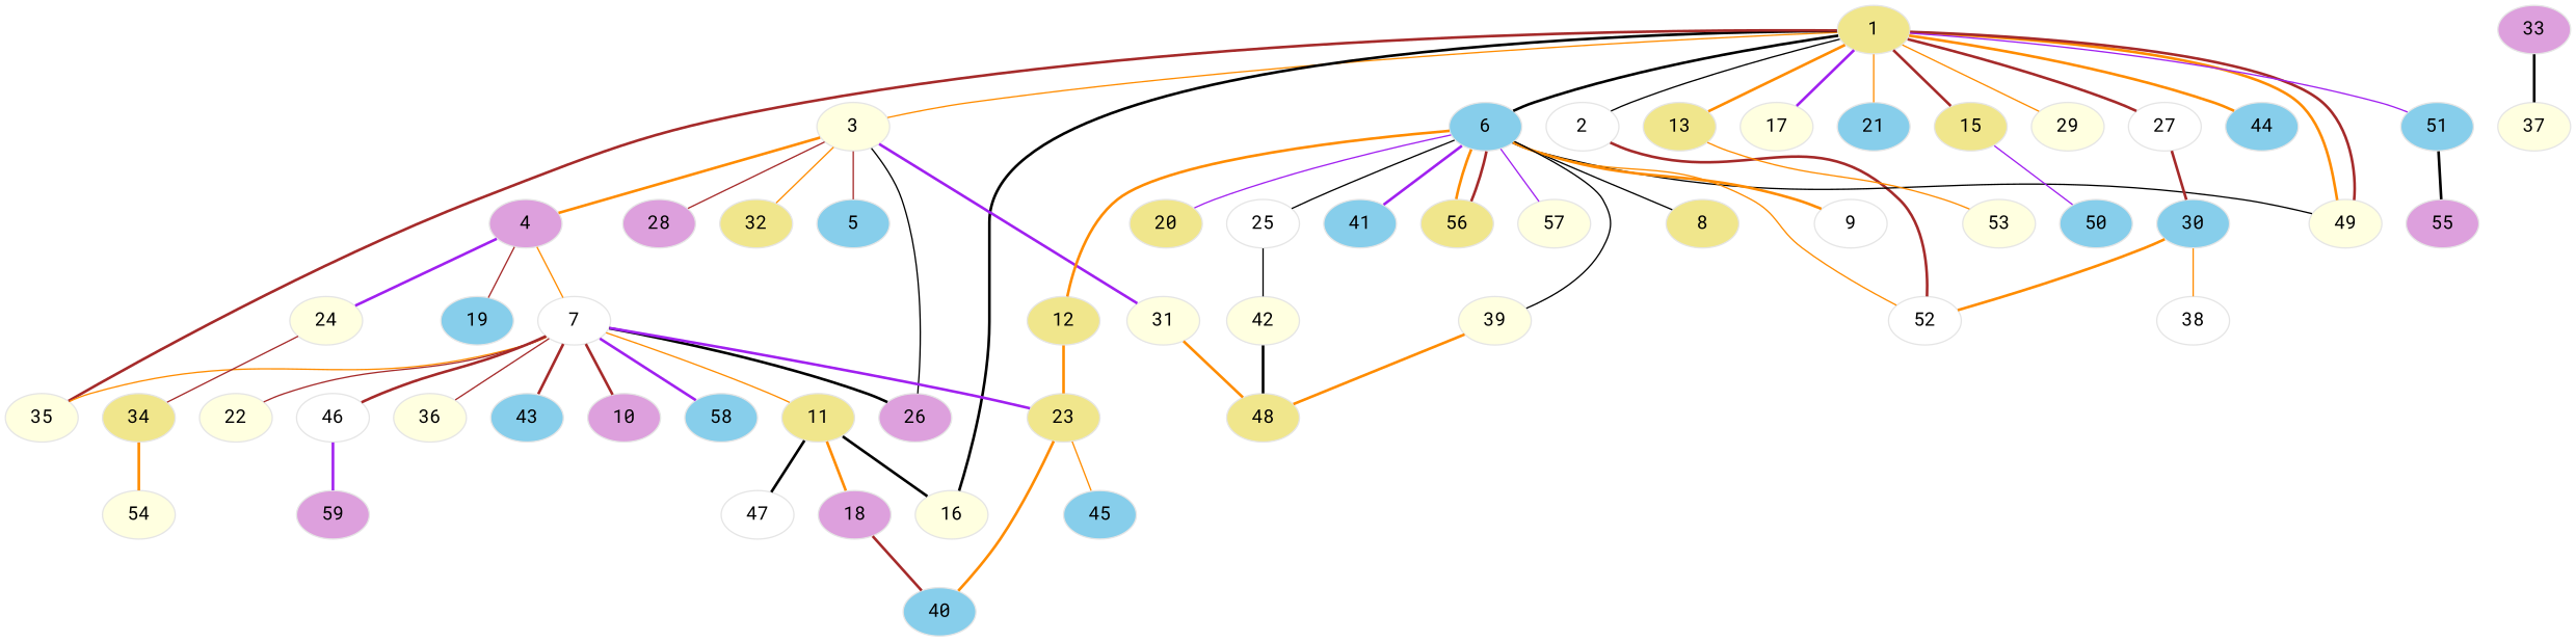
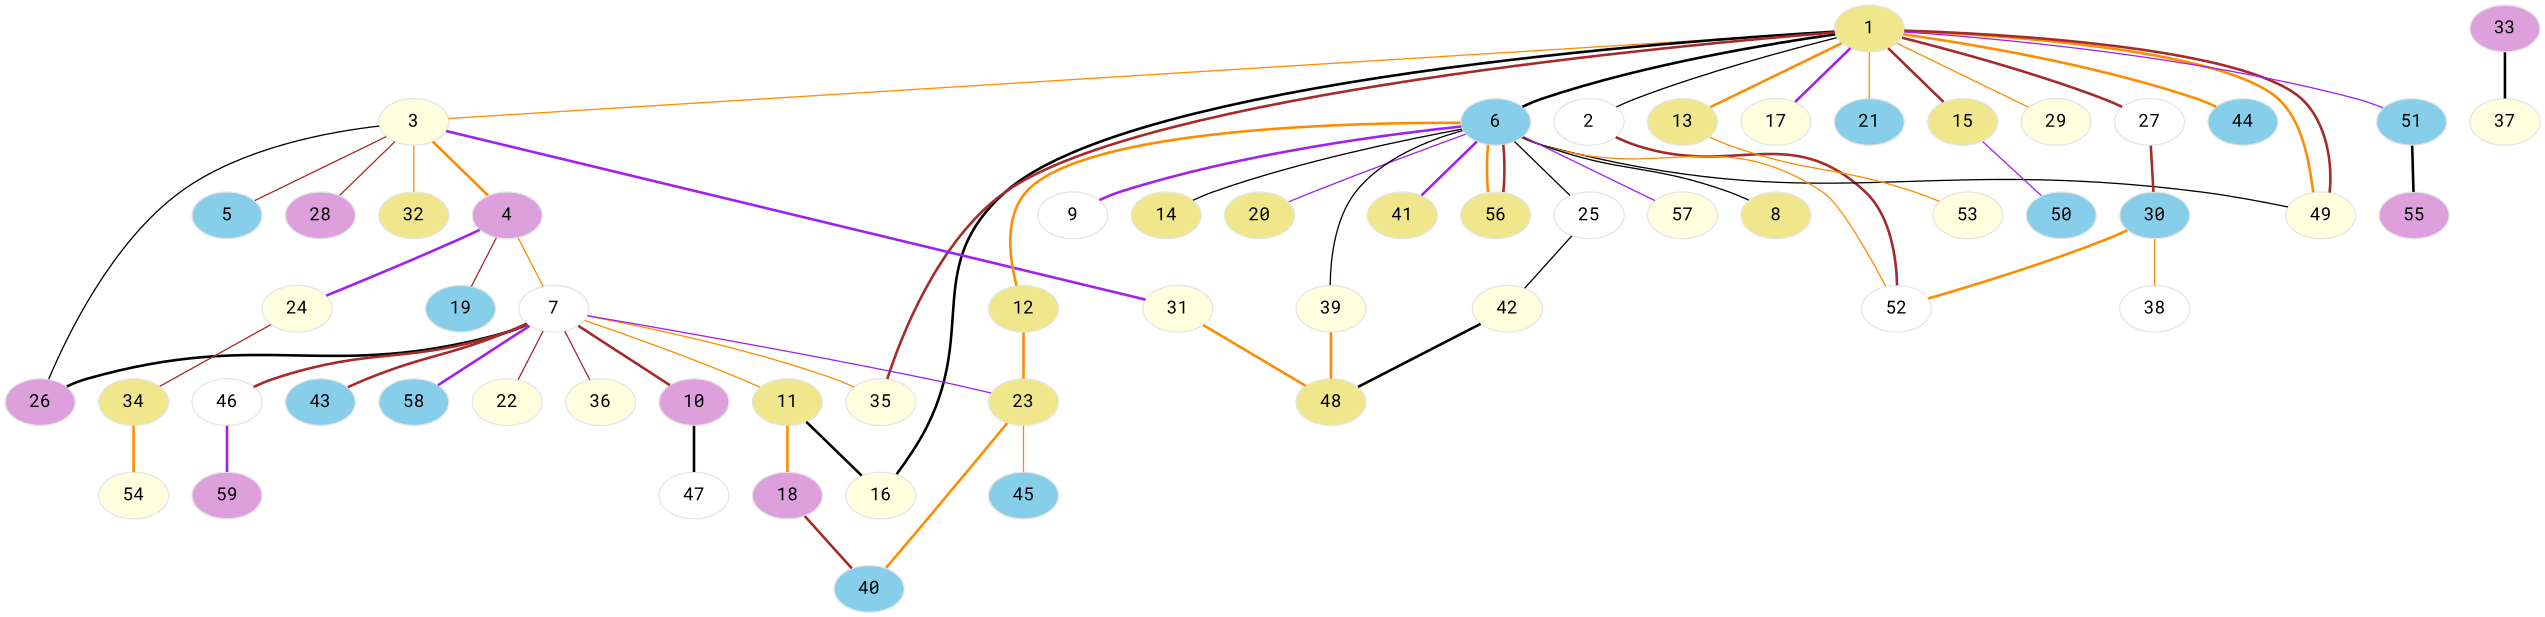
  graph {
    fontname="Roboto Mono"
    node [color=gray90 fillcolor=lightyellow fontname="Roboto Mono" style=filled]
    edge [color=darkorange fontname="Roboto Mono" style=bold]
    1 [fillcolor=khaki]
    2 [fillcolor=white]
    3
    6 [fillcolor=skyblue]
    13 [fillcolor=khaki]
    15 [fillcolor=khaki]
    16
    17
    21 [fillcolor=skyblue]
    27 [fillcolor=white]
    29
    35
    44 [fillcolor=skyblue]
    49
    51 [fillcolor=skyblue]
    52 [fillcolor=white]
    4 [fillcolor=plum]
    5 [fillcolor=skyblue]
    26 [fillcolor=plum]
    28 [fillcolor=plum]
    31
    32 [fillcolor=khaki]
    8 [fillcolor=khaki]
    9 [fillcolor=white]
    12 [fillcolor=khaki]
+   14 [fillcolor=khaki]
    20 [fillcolor=khaki]
    25 [fillcolor=white]
    39
-   41 [fillcolor=skyblue]
+   41 [fillcolor=khaki]
    56 [fillcolor=khaki]
    57
    53
    50 [fillcolor=skyblue]
    30 [fillcolor=skyblue]
    55 [fillcolor=plum]
    7 [fillcolor=white]
    19 [fillcolor=skyblue]
    24
    48 [fillcolor=khaki]
    10 [fillcolor=plum]
    11 [fillcolor=khaki]
    22
    23 [fillcolor=khaki]
    36
    43 [fillcolor=skyblue]
    46 [fillcolor=white]
    58 [fillcolor=skyblue]
    34 [fillcolor=khaki]
    42
    47 [fillcolor=white]
    18 [fillcolor=plum]
    40 [fillcolor=skyblue]
    45 [fillcolor=skyblue]
    33 [fillcolor=plum]
    37
    59 [fillcolor=plum]
    54
    38 [fillcolor=white]
    1 -- 2 [color=black style=solid]
    1 -- 3 [style=solid]
    1 -- 6 [color=black]
    1 -- 13
    1 -- 15 [color=brown]
    1 -- 16 [color=black]
    1 -- 17 [color=purple]
    1 -- 21 [style=solid]
    1 -- 27 [color=brown]
    1 -- 29 [style=solid]
    1 -- 35 [color=brown]
    1 -- 44
    1 -- 49
    1 -- 49 [color=brown]
    1 -- 51 [color=purple style=solid]
    2 -- 52 [color=brown]
    3 -- 4
    3 -- 5 [color=brown style=solid]
    3 -- 26 [color=black style=solid]
    3 -- 28 [color=brown style=solid]
    3 -- 31 [color=purple]
    3 -- 32 [style=solid]
    6 -- 49 [color=black style=solid]
    6 -- 52 [style=solid]
    6 -- 8 [color=black style=solid]
-   6 -- 9
+   6 -- 9 [color=purple]
    6 -- 12
+   6 -- 14 [color=black style=solid]
    6 -- 20 [color=purple style=solid]
    6 -- 25 [color=black style=solid]
    6 -- 39 [color=black style=solid]
    6 -- 41 [color=purple]
    6 -- 56
    6 -- 56 [color=brown]
    6 -- 57 [color=purple style=solid]
    13 -- 53 [style=solid]
    15 -- 50 [color=purple style=solid]
    27 -- 30 [color=brown]
    51 -- 55 [color=black]
    4 -- 7 [style=solid]
    4 -- 19 [color=brown style=solid]
    4 -- 24 [color=purple]
    31 -- 48
    12 -- 23
    25 -- 42 [color=black style=solid]
    39 -- 48
    30 -- 52
    30 -- 38 [style=solid]
    7 -- 35 [style=solid]
    7 -- 26 [color=black]
    7 -- 10 [color=brown]
    7 -- 11 [style=solid]
    7 -- 22 [color=brown style=solid]
-   7 -- 23 [color=purple]
+   7 -- 23 [color=purple style=solid]
    7 -- 36 [color=brown style=solid]
    7 -- 43 [color=brown]
    7 -- 46 [color=brown]
    7 -- 58 [color=purple]
    24 -- 34 [color=brown style=solid]
-   11 -- 47 [color=black]
+   10 -- 47 [color=black]
    11 -- 16 [color=black]
    11 -- 18
    23 -- 40
    23 -- 45 [style=solid]
    46 -- 59 [color=purple]
    34 -- 54
    42 -- 48 [color=black]
    18 -- 40 [color=brown]
    33 -- 37 [color=black]
  }
